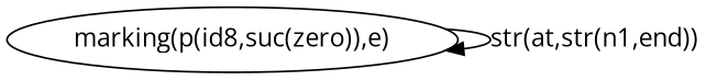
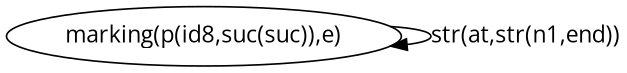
  digraph {
    fontname="Open Sans"
-   n1 [label="marking(p(id8,suc(zero)),e)" fontname="Open Sans"]
+   n1 [label="marking(p(id8,suc(suc)),e)" fontname="Open Sans"]
    n1 -> n1 [label="str(at,str(n1,end))" fontname="Open Sans"]
  }
